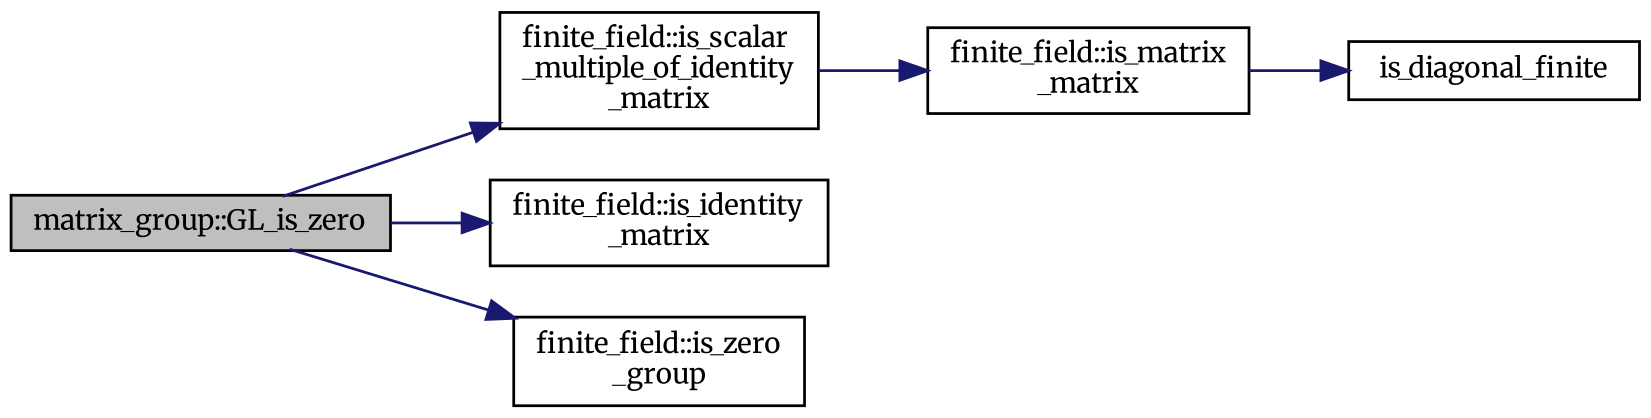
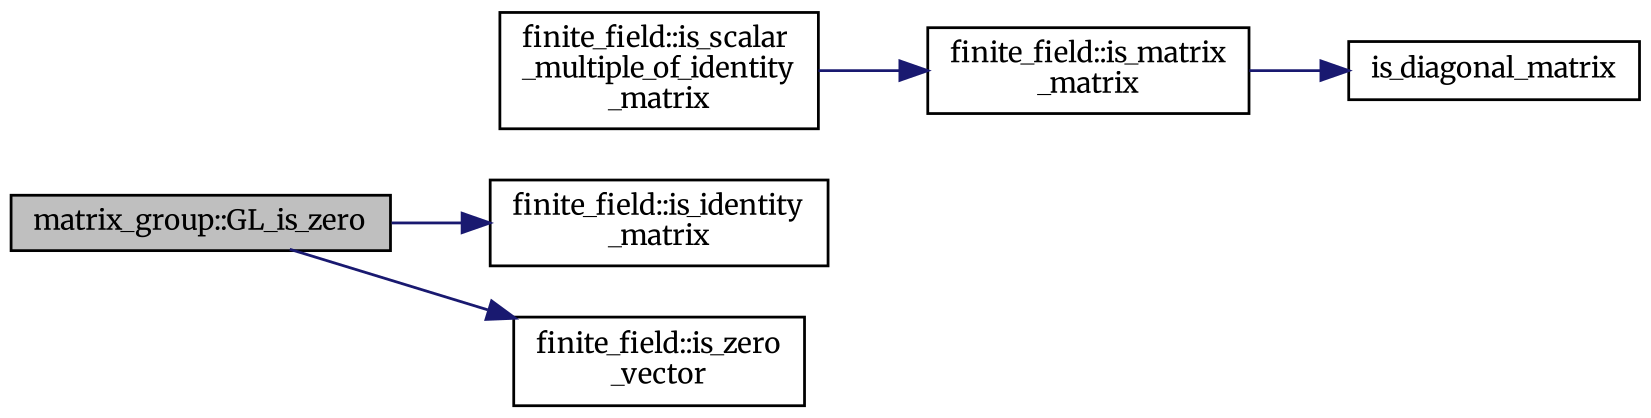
  digraph {
    fontname=Merriweather
    rankdir=LR
    node [color=black fillcolor=white fontname=Merriweather fontsize=10 shape=record style=filled]
    edge [color=midnightblue fontname=Merriweather fontsize=10 labelfontname=Helvetica labelfontsize=10 style=solid]
    n1 [fillcolor=grey75 fontcolor=black height=0.2 label="matrix_group::GL_is_zero" width=0.4]
    n2 [height=0.2 label="finite_field::is_scalar\l_multiple_of_identity\l_matrix" width=0.4]
    n3 [height=0.2 label="finite_field::is_identity\l_matrix" width=0.4]
-   n4 [height=0.2 label="finite_field::is_zero\l_group" width=0.4]
+   n4 [height=0.2 label="finite_field::is_zero\l_vector" width=0.4]
    n5 [height=0.2 label="finite_field::is_matrix\l_matrix" width=0.4]
-   n6 [height=0.2 label=is_diagonal_finite width=0.4]
-   n1 -> n2
+   n6 [height=0.2 label=is_diagonal_matrix width=0.4]
    n1 -> n3
    n1 -> n4
    n2 -> n5
    n5 -> n6
  }
